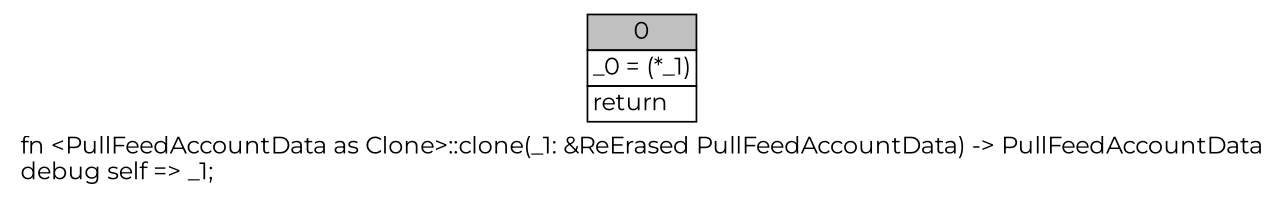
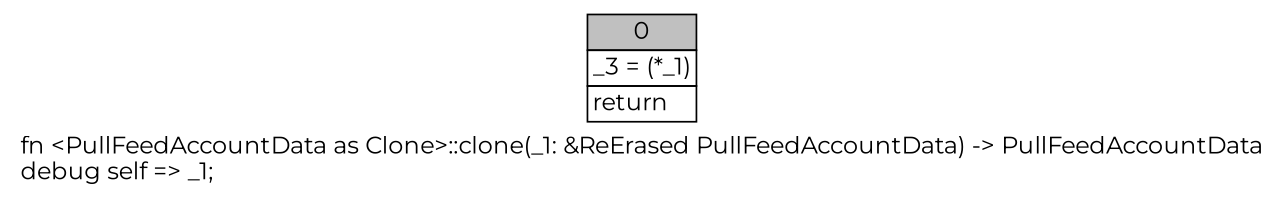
  digraph {
    fontname=Montserrat
    label=<fn &lt;PullFeedAccountData as Clone&gt;::clone(_1: &amp;ReErased PullFeedAccountData) -&gt; PullFeedAccountData<br align="left"/>debug self =&gt; _1;<br align="left"/>>
-   n1 [fontname=Montserrat label=<<table border="0" cellborder="1" cellspacing="0"><tr><td bgcolor="gray" align="center" colspan="1">0</td></tr><tr><td align="left" balign="left">_0 = (*_1)<br/></td></tr><tr><td align="left">return</td></tr></table>> shape=none]
+   n1 [fontname=Montserrat label=<<table border="0" cellborder="1" cellspacing="0"><tr><td bgcolor="gray" align="center" colspan="1">0</td></tr><tr><td align="left" balign="left">_3 = (*_1)<br/></td></tr><tr><td align="left">return</td></tr></table>> shape=none]
  }
